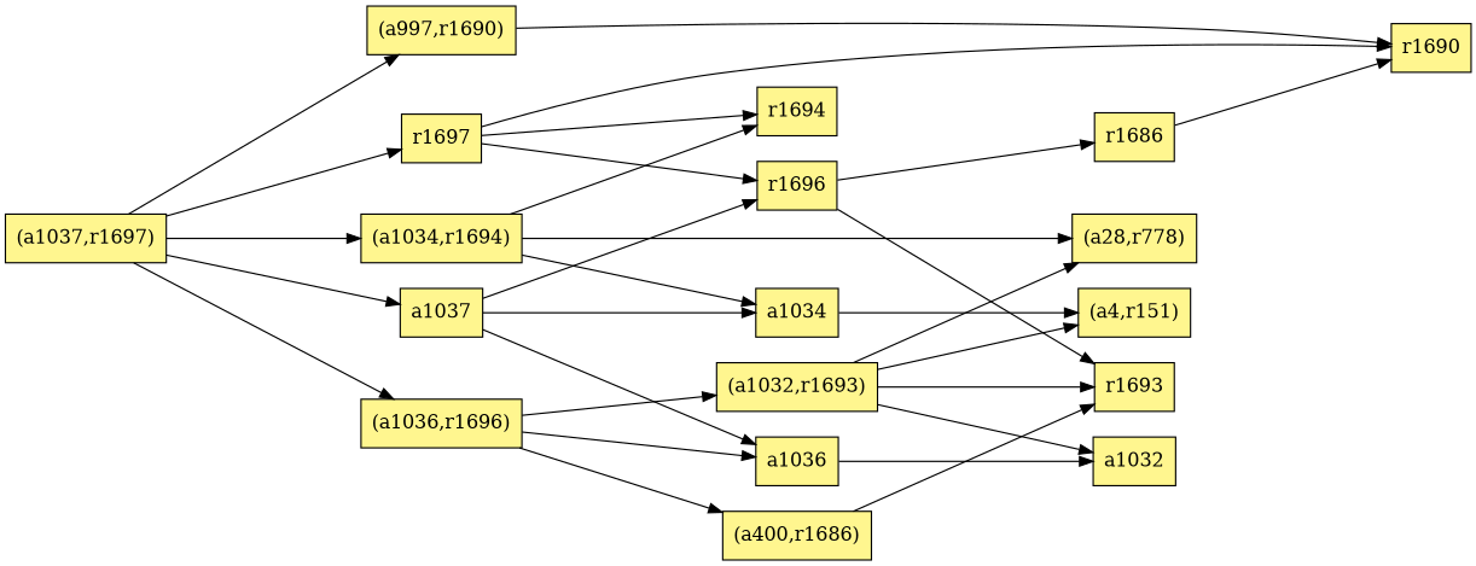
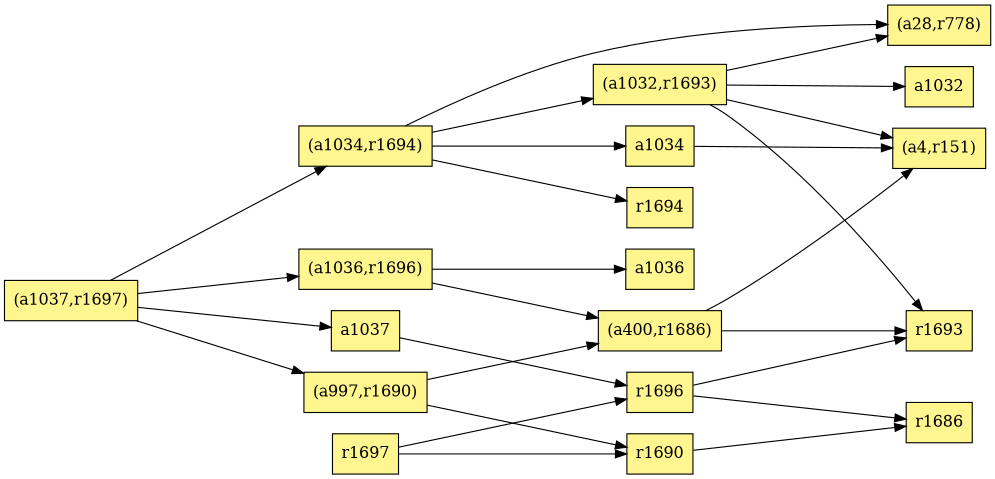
  digraph {
    rankdir=LR
    ranksep=2.0
    node [fillcolor=khaki1 shape=record style=filled]
    n1 [label="{r1697}"]
    n2 [label="{r1696}"]
    n3 [label="{r1690}"]
    n4 [label="{r1694}"]
    n5 [label="{r1686}"]
    n6 [label="{r1693}"]
    n7 [label="{(a1034,r1694)}"]
    n8 [label="{(a28,r778)}"]
    n9 [label="{a1034}"]
    n10 [label="{(a4,r151)}"]
    n11 [label="{(a1036,r1696)}"]
    n12 [label="{(a1032,r1693)}"]
    n13 [label="{a1036}"]
    n14 [label="{(a400,r1686)}"]
    n15 [label="{a1032}"]
    n16 [label="{a1037}"]
    n17 [label="{(a997,r1690)}"]
    n18 [label="{(a1037,r1697)}"]
    n1 -> n2
    n1 -> n3
-   n1 -> n4
    n2 -> n5
    n2 -> n6
-   n5 -> n3
+   n3 -> n5
    n7 -> n4
    n7 -> n8
    n7 -> n9
    n9 -> n10
-   n11 -> n12
+   n7 -> n12
    n11 -> n13
    n11 -> n14
    n12 -> n6
    n12 -> n8
    n12 -> n10
    n12 -> n15
-   n13 -> n15
    n14 -> n6
+   n14 -> n10
    n16 -> n2
-   n16 -> n9
-   n16 -> n13
    n17 -> n3
-   n18 -> n1
+   n17 -> n14
    n18 -> n7
    n18 -> n11
    n18 -> n16
    n18 -> n17
  }
